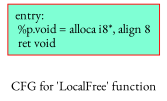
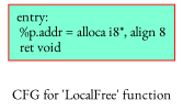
  digraph {
    label="CFG for 'LocalFree' function"
    rankdir=LR
    fontname="EB Garamond"
-   n1 [label="{entry:\l  %p.void = alloca i8*, align 8\l  ret void\l}" shape=record style=filled fillcolor=aquamarine color=red fontname="EB Garamond"]
+   n1 [label="{entry:\l  %p.addr = alloca i8*, align 8\l  ret void\l}" shape=record style=filled fillcolor=aquamarine color=red fontname="EB Garamond"]
  }
